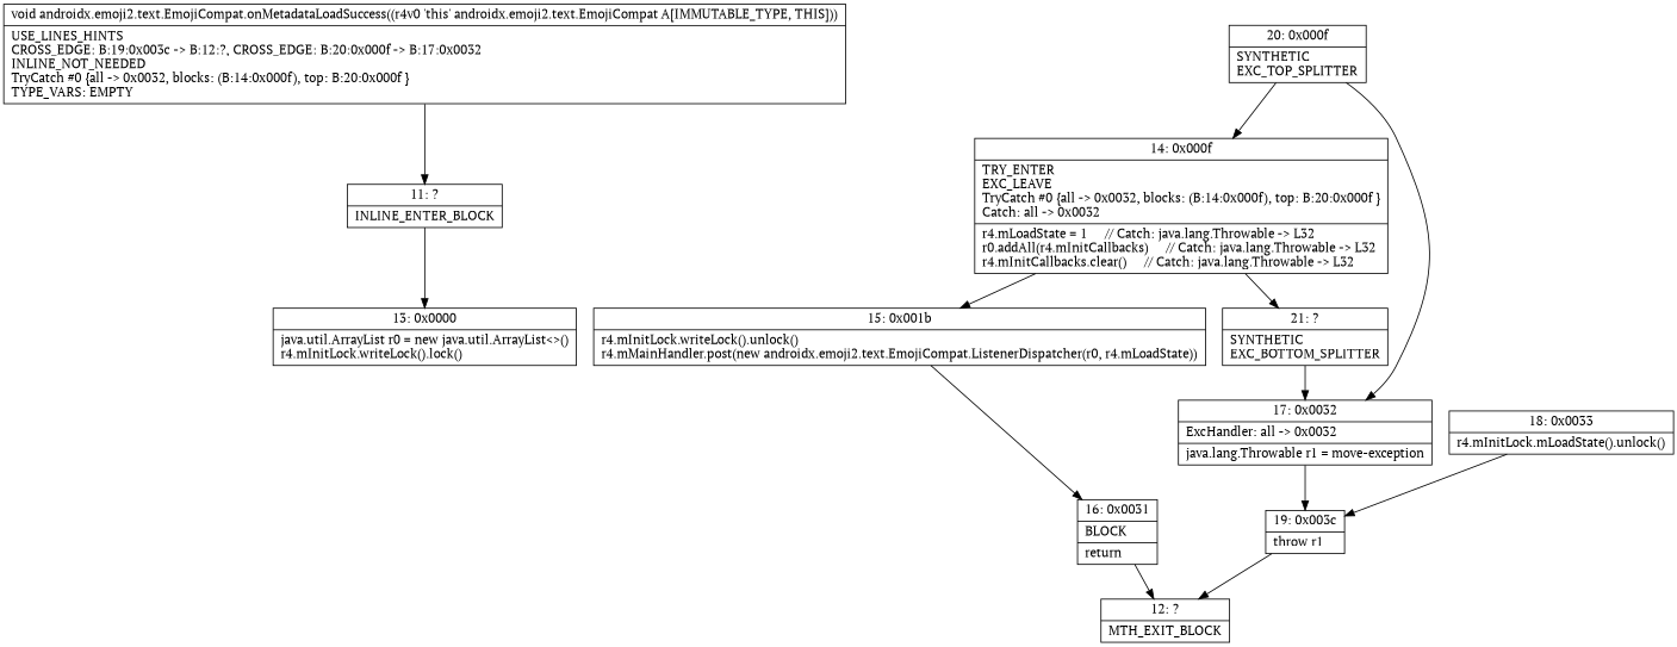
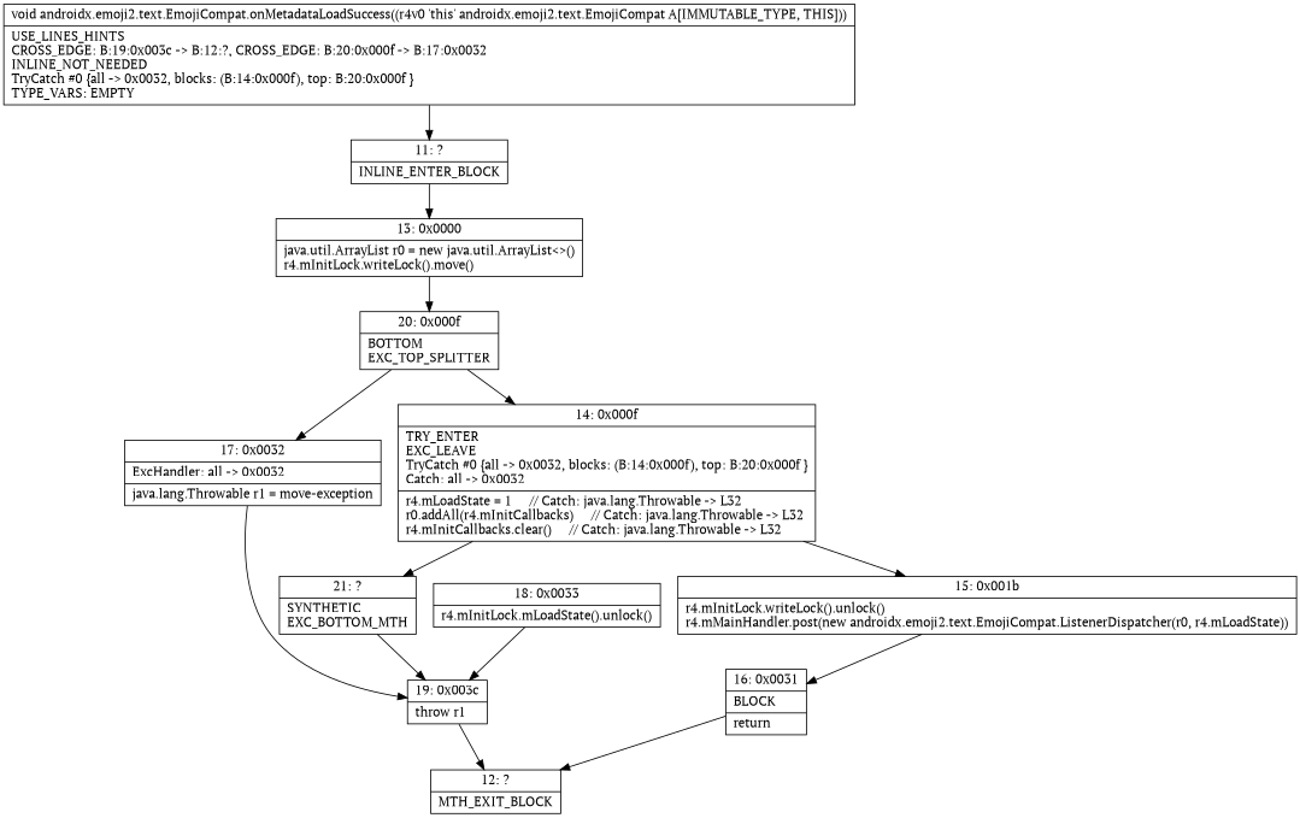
  digraph {
    fontname="PT Serif"
    node [fontname="PT Serif" shape=record]
    edge [fontname="PT Serif"]
    n1 [label="{11\:\ ?|INLINE_ENTER_BLOCK\l}"]
-   n2 [label="{13\:\ 0x0000|java.util.ArrayList r0 = new java.util.ArrayList\<\>()\lr4.mInitLock.writeLock().lock()\l}"]
-   n3 [label="{20\:\ 0x000f|SYNTHETIC\lEXC_TOP_SPLITTER\l}"]
+   n2 [label="{13\:\ 0x0000|java.util.ArrayList r0 = new java.util.ArrayList\<\>()\lr4.mInitLock.writeLock().move()\l}"]
+   n3 [label="{20\:\ 0x000f|BOTTOM\lEXC_TOP_SPLITTER\l}"]
    n4 [label="{14\:\ 0x000f|TRY_ENTER\lEXC_LEAVE\lTryCatch #0 \{all \-\> 0x0032, blocks: (B:14:0x000f), top: B:20:0x000f \}\lCatch: all \-\> 0x0032\l|r4.mLoadState = 1     \/\/ Catch: java.lang.Throwable \-\> L32\lr0.addAll(r4.mInitCallbacks)     \/\/ Catch: java.lang.Throwable \-\> L32\lr4.mInitCallbacks.clear()     \/\/ Catch: java.lang.Throwable \-\> L32\l}"]
    n5 [label="{17\:\ 0x0032|ExcHandler: all \-\> 0x0032\l|java.lang.Throwable r1 = move\-exception\l}"]
    n6 [label="{15\:\ 0x001b|r4.mInitLock.writeLock().unlock()\lr4.mMainHandler.post(new androidx.emoji2.text.EmojiCompat.ListenerDispatcher(r0, r4.mLoadState))\l}"]
-   n7 [label="{21\:\ ?|SYNTHETIC\lEXC_BOTTOM_SPLITTER\l}"]
+   n7 [label="{21\:\ ?|SYNTHETIC\lEXC_BOTTOM_MTH\l}"]
    n8 [label="{19\:\ 0x003c|throw r1\l}"]
    n9 [label="{16\:\ 0x0031|BLOCK\l|return\l}"]
    n10 [label="{12\:\ ?|MTH_EXIT_BLOCK\l}"]
    n11 [label="{18\:\ 0x0033|r4.mInitLock.mLoadState().unlock()\l}"]
    n12 [label="{void androidx.emoji2.text.EmojiCompat.onMetadataLoadSuccess((r4v0 'this' androidx.emoji2.text.EmojiCompat A[IMMUTABLE_TYPE, THIS]))  | USE_LINES_HINTS\lCROSS_EDGE: B:19:0x003c \-\> B:12:?, CROSS_EDGE: B:20:0x000f \-\> B:17:0x0032\lINLINE_NOT_NEEDED\lTryCatch #0 \{all \-\> 0x0032, blocks: (B:14:0x000f), top: B:20:0x000f \}\lTYPE_VARS: EMPTY\l}"]
    n1 -> n2
+   n2 -> n3
    n3 -> n4
    n3 -> n5
    n4 -> n6
    n4 -> n7
    n5 -> n8
    n6 -> n9
-   n7 -> n5
+   n7 -> n8
    n8 -> n10
    n9 -> n10
    n11 -> n8
    n12 -> n1
  }
